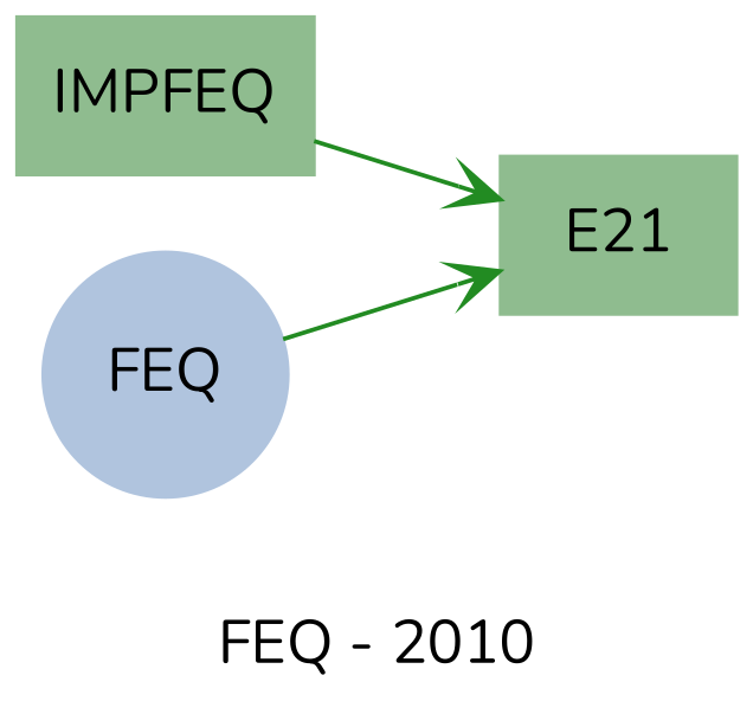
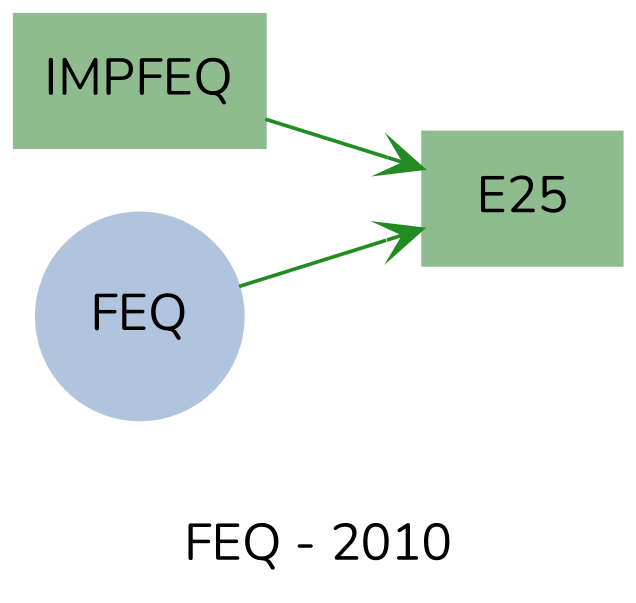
  strict digraph {
    compound=True
    concentrate=True
    fontname=Nunito
    label="FEQ - 2010"
    rankdir=LR
    splines=True
    node [color=darkseagreen fontname=Nunito shape=box style=filled]
    edge [arrowhead=vee color=forestgreen fontname=Nunito fontsize=8 labelfloat=False labelfontcolor=lightgreen weight=0.5]
-   E21
+   E21 [label=E25]
    IMPFEQ
    FEQ [color=lightsteelblue shape=circle]
    subgraph sub_1 {
      E21
      IMPFEQ
    }
    subgraph sub_2 {
      E21
      IMPFEQ
      FEQ
    }
    subgraph sub_3 {
    }
    IMPFEQ -> E21 [label="   "]
    FEQ -> E21 [label="   "]
  }
